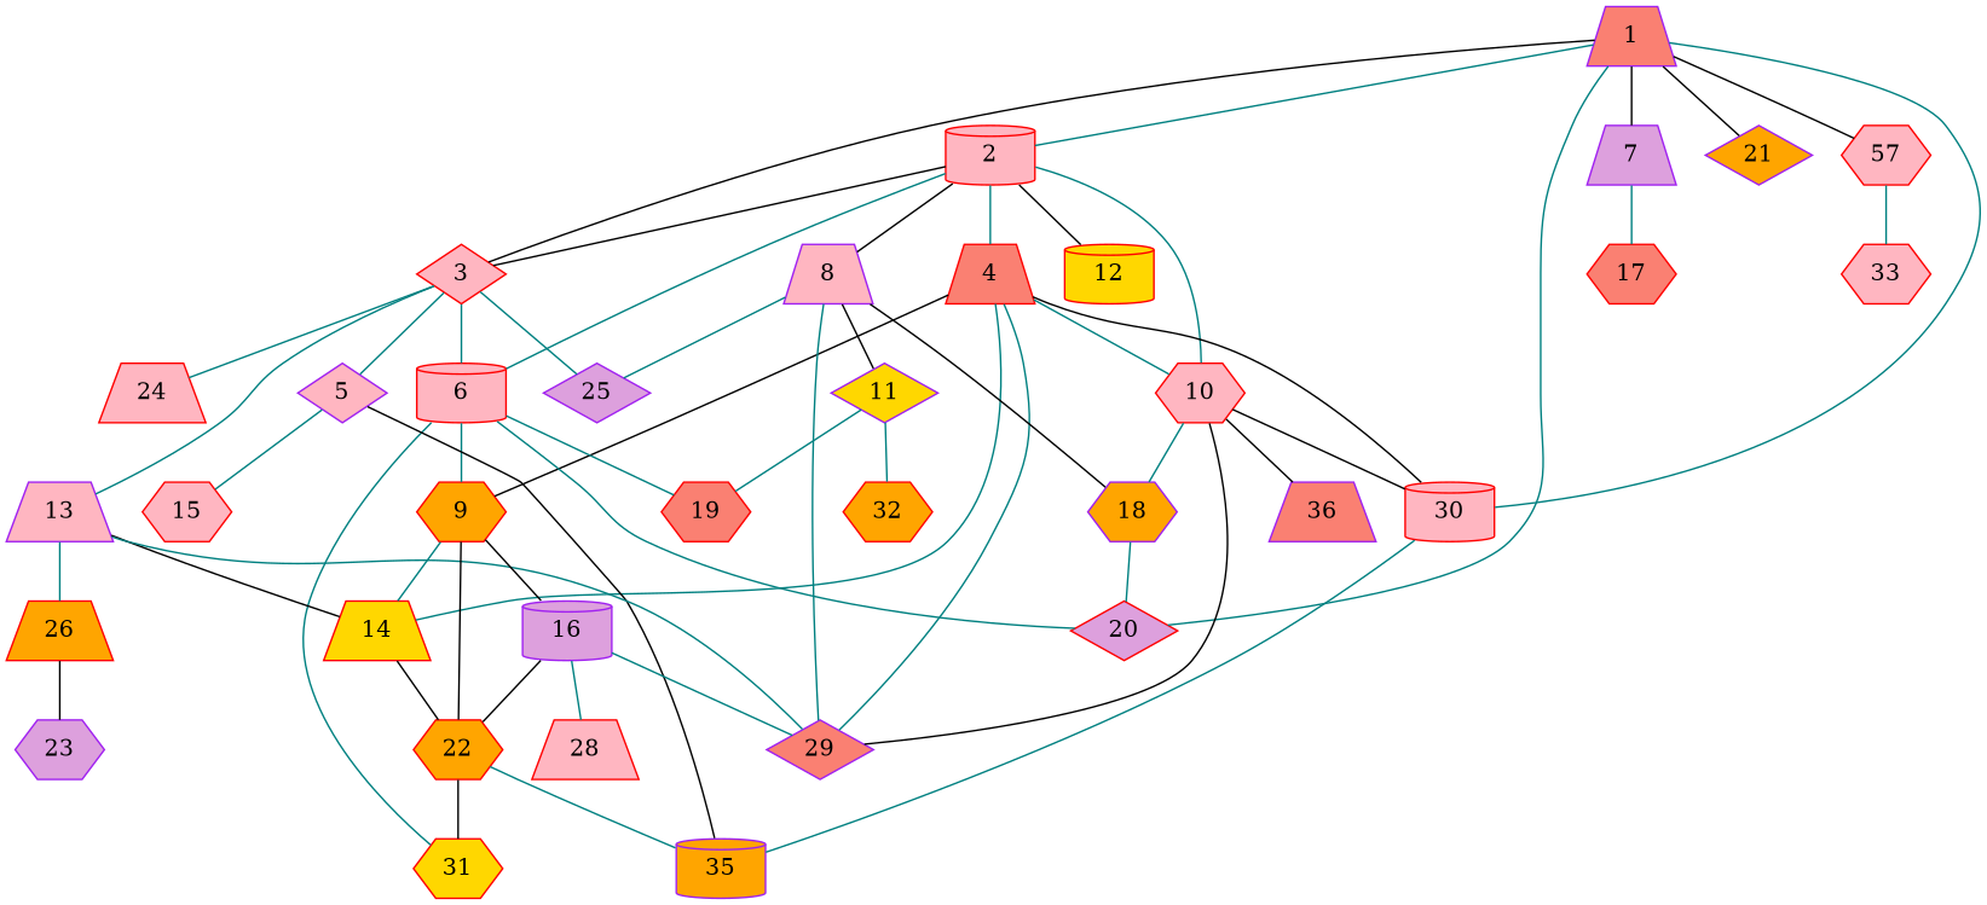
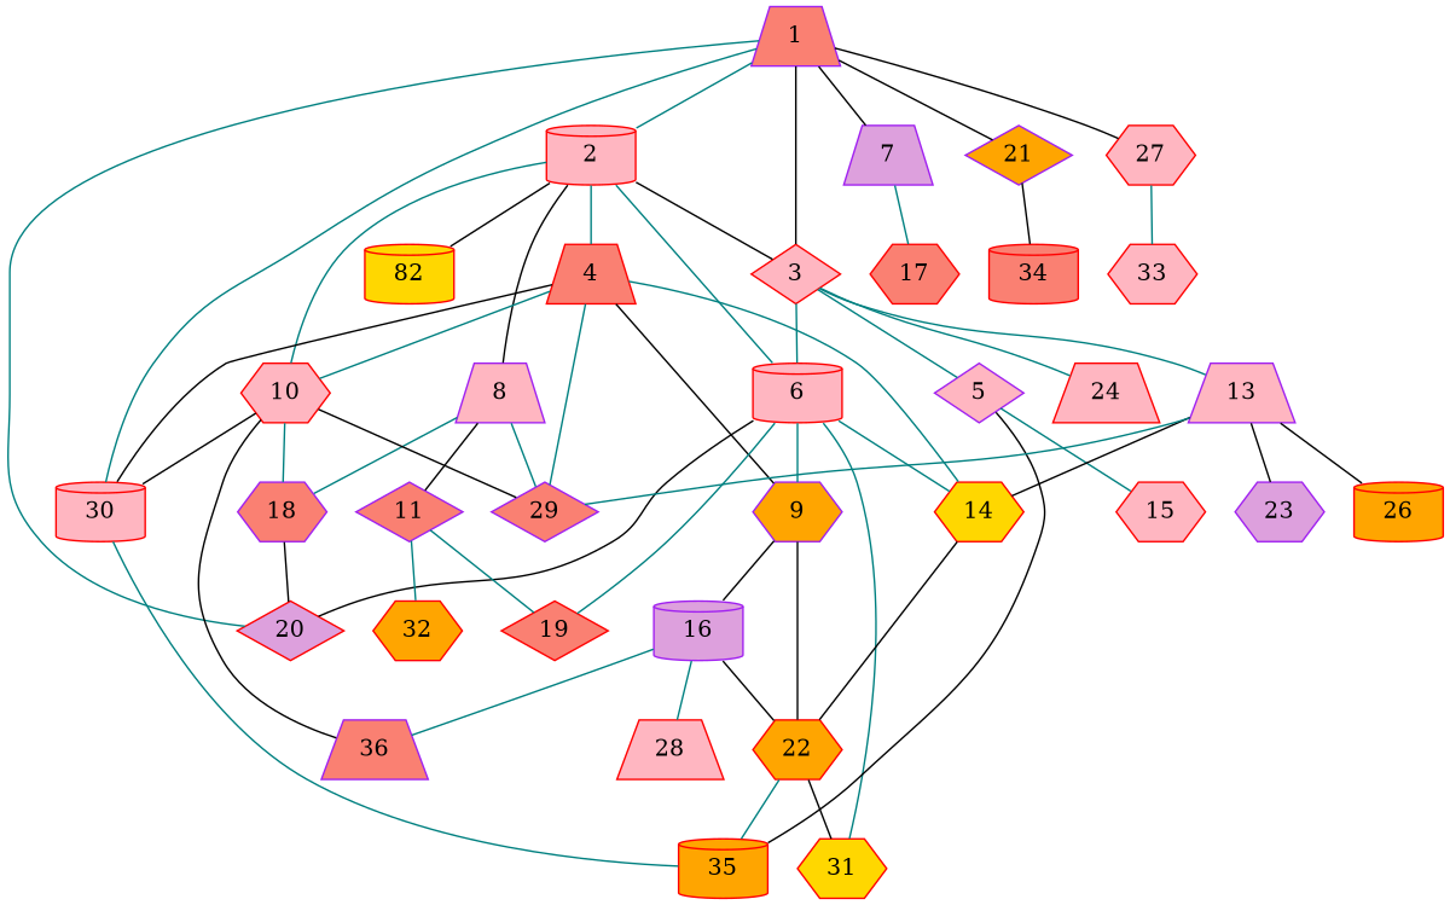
  graph {
    node [color=red fillcolor=lightpink shape=hexagon style=filled]
    edge [color=teal weight=1.0]
    1 [color=purple fillcolor=salmon shape=trapezium]
    2 [shape=cylinder]
    3 [shape=diamond]
    7 [color=purple fillcolor=plum shape=trapezium]
    20 [fillcolor=plum shape=diamond]
    21 [color=purple fillcolor=orange shape=diamond]
-   27 [label=57]
+   27
    30 [shape=cylinder]
    4 [fillcolor=salmon shape=trapezium]
    6 [shape=cylinder]
    8 [color=purple shape=trapezium]
    10
-   12 [fillcolor=gold shape=cylinder]
+   12 [fillcolor=gold shape=cylinder label=82]
    5 [color=purple shape=diamond]
    13 [color=purple shape=trapezium]
    24 [shape=trapezium]
-   25 [color=purple fillcolor=plum shape=diamond]
    17 [fillcolor=salmon]
+   34 [fillcolor=salmon shape=cylinder]
    33
-   35 [color=purple fillcolor=orange shape=cylinder]
-   9 [fillcolor=orange]
-   14 [fillcolor=gold shape=trapezium]
+   35 [fillcolor=orange shape=cylinder]
+   9 [color=purple fillcolor=orange]
+   14 [fillcolor=gold]
    29 [color=purple fillcolor=salmon shape=diamond]
-   19 [fillcolor=salmon]
+   19 [fillcolor=salmon shape=diamond]
    31 [fillcolor=gold]
-   11 [color=purple fillcolor=gold shape=diamond]
-   18 [color=purple fillcolor=orange]
+   11 [color=purple fillcolor=salmon shape=diamond]
+   18 [color=purple fillcolor=salmon]
    36 [color=purple fillcolor=salmon shape=trapezium]
    15
    23 [color=purple fillcolor=plum]
-   26 [fillcolor=orange shape=trapezium]
+   26 [fillcolor=orange shape=cylinder]
    16 [color=purple fillcolor=plum shape=cylinder]
    22 [fillcolor=orange]
    32 [fillcolor=orange]
    28 [shape=trapezium]
    1 -- 2
    1 -- 3 [color=black]
    1 -- 7 [color=black]
    1 -- 20
    1 -- 21 [color=black]
    1 -- 27 [color=black]
    1 -- 30
    2 -- 3 [color=black]
    2 -- 4
    2 -- 6
    2 -- 8 [color=black]
    2 -- 10
    2 -- 12 [color=black]
    3 -- 6
    3 -- 5
    3 -- 13
    3 -- 24
-   3 -- 25
    7 -- 17
+   21 -- 34 [color=black]
    27 -- 33
    30 -- 35
    4 -- 30 [color=black]
    4 -- 10 [weight=2.0]
    4 -- 9 [color=black]
    4 -- 14
    4 -- 29
-   6 -- 20
+   6 -- 20 [color=black]
    6 -- 9 [weight=5.0]
-   9 -- 14
+   6 -- 14
    6 -- 19
    6 -- 31 [weight=2.0]
-   8 -- 25
    8 -- 29 [weight=2.0]
    8 -- 11 [color=black]
-   8 -- 18 [color=black]
+   8 -- 18
    10 -- 30 [color=black]
    10 -- 29 [color=black]
    10 -- 18 [weight=2.0]
    10 -- 36 [color=black]
    5 -- 35 [color=black]
    5 -- 15
    13 -- 14 [color=black]
    13 -- 29
-   26 -- 23 [color=black]
-   13 -- 26
+   13 -- 23 [color=black]
+   13 -- 26 [color=black]
    9 -- 16 [color=black]
    9 -- 22 [color=black weight=2.0]
    14 -- 22 [color=black]
    11 -- 19
    11 -- 32
-   18 -- 20
-   16 -- 29
+   18 -- 20 [color=black]
+   16 -- 36
    16 -- 22 [color=black]
    16 -- 28
    22 -- 35
    22 -- 31 [color=black weight=3.0]
  }
